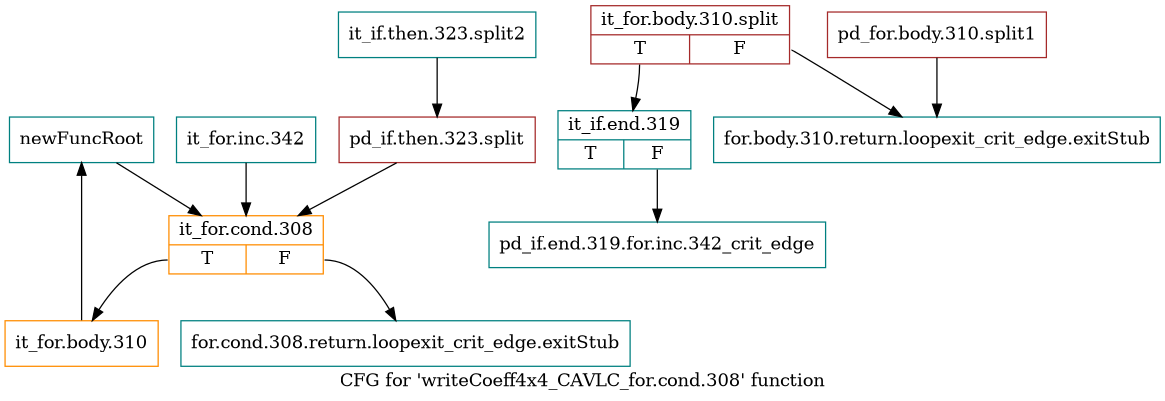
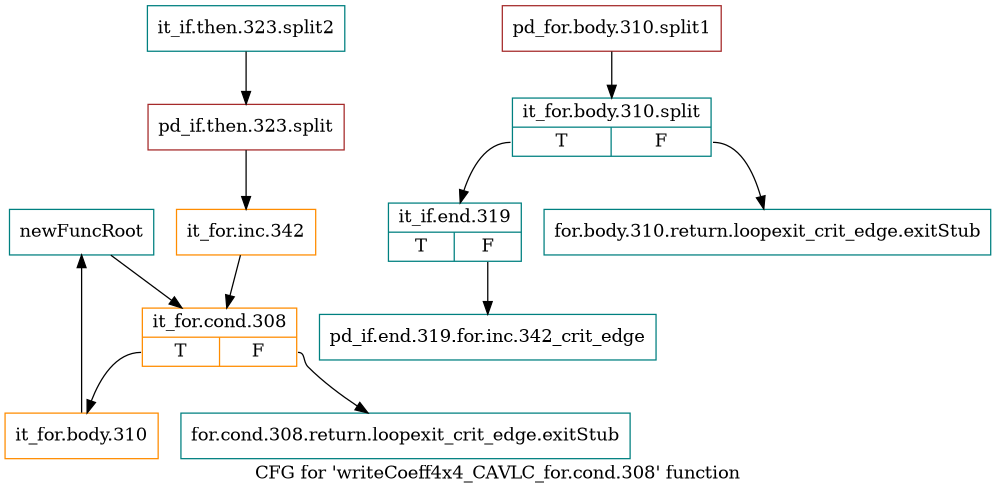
  digraph {
    label="CFG for 'writeCoeff4x4_CAVLC_for.cond.308' function"
    node [color=teal shape=record]
    n1 [label="{newFuncRoot}"]
    n2 [color=darkorange label="{it_for.cond.308|{<s0>T|<s1>F}}"]
    n3 [label="{for.cond.308.return.loopexit_crit_edge.exitStub}"]
    n4 [color=darkorange label="{it_for.body.310}"]
    n5 [label="{for.body.310.return.loopexit_crit_edge.exitStub}"]
    n6 [color=brown label="{pd_for.body.310.split1}"]
-   n7 [color=brown label="{it_for.body.310.split|{<s0>T|<s1>F}}"]
+   n7 [label="{it_for.body.310.split|{<s0>T|<s1>F}}"]
    n8 [label="{it_if.end.319|{<s0>T|<s1>F}}"]
    n9 [label="{pd_if.end.319.for.inc.342_crit_edge}"]
    n10 [label="{it_if.then.323.split2}"]
    n11 [color=brown label="{pd_if.then.323.split}"]
-   n12 [label="{it_for.inc.342}"]
+   n12 [color=darkorange label="{it_for.inc.342}"]
    n1 -> n2
    n2 -> n3 [tailport=s1]
    n2 -> n4 [tailport=s0]
    n4 -> n1
-   n6 -> n5
+   n6 -> n7
    n7 -> n5 [tailport=s1]
    n7 -> n8 [tailport=s0]
    n8 -> n9 [tailport=s1]
    n10 -> n11
-   n11 -> n2
+   n11 -> n12
    n12 -> n2
  }
